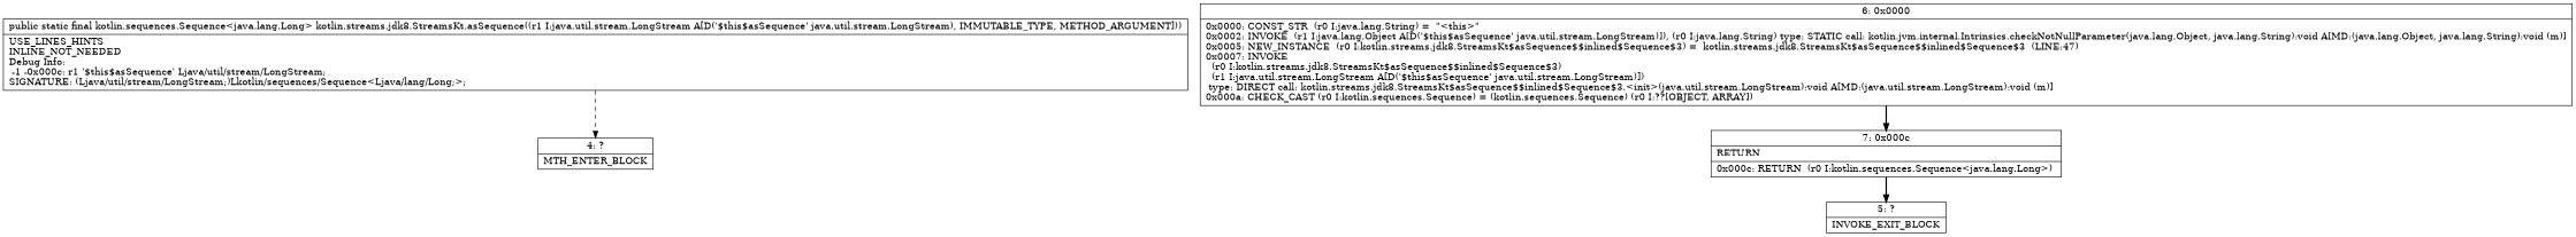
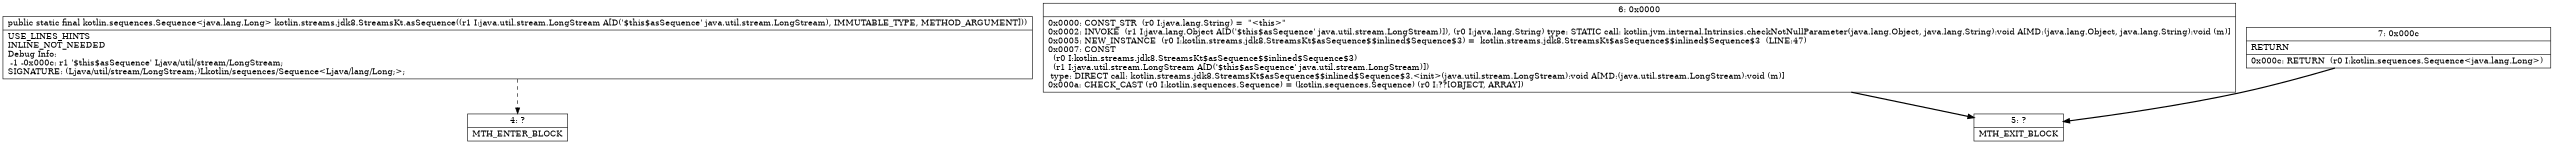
  digraph {
    node [shape=record]
    edge [style=bold]
    n1 [label="{4\:\ ?|MTH_ENTER_BLOCK\l}"]
-   n2 [label="{6\:\ 0x0000|0x0000: CONST_STR  (r0 I:java.lang.String) =  \"\<this\>\" \l0x0002: INVOKE  (r1 I:java.lang.Object A[D('$this$asSequence' java.util.stream.LongStream)]), (r0 I:java.lang.String) type: STATIC call: kotlin.jvm.internal.Intrinsics.checkNotNullParameter(java.lang.Object, java.lang.String):void A[MD:(java.lang.Object, java.lang.String):void (m)]\l0x0005: NEW_INSTANCE  (r0 I:kotlin.streams.jdk8.StreamsKt$asSequence$$inlined$Sequence$3) =  kotlin.streams.jdk8.StreamsKt$asSequence$$inlined$Sequence$3  (LINE:47)\l0x0007: INVOKE  \l  (r0 I:kotlin.streams.jdk8.StreamsKt$asSequence$$inlined$Sequence$3)\l  (r1 I:java.util.stream.LongStream A[D('$this$asSequence' java.util.stream.LongStream)])\l type: DIRECT call: kotlin.streams.jdk8.StreamsKt$asSequence$$inlined$Sequence$3.\<init\>(java.util.stream.LongStream):void A[MD:(java.util.stream.LongStream):void (m)]\l0x000a: CHECK_CAST (r0 I:kotlin.sequences.Sequence) = (kotlin.sequences.Sequence) (r0 I:??[OBJECT, ARRAY]) \l}"]
+   n2 [label="{6\:\ 0x0000|0x0000: CONST_STR  (r0 I:java.lang.String) =  \"\<this\>\" \l0x0002: INVOKE  (r1 I:java.lang.Object A[D('$this$asSequence' java.util.stream.LongStream)]), (r0 I:java.lang.String) type: STATIC call: kotlin.jvm.internal.Intrinsics.checkNotNullParameter(java.lang.Object, java.lang.String):void A[MD:(java.lang.Object, java.lang.String):void (m)]\l0x0005: NEW_INSTANCE  (r0 I:kotlin.streams.jdk8.StreamsKt$asSequence$$inlined$Sequence$3) =  kotlin.streams.jdk8.StreamsKt$asSequence$$inlined$Sequence$3  (LINE:47)\l0x0007: CONST  \l  (r0 I:kotlin.streams.jdk8.StreamsKt$asSequence$$inlined$Sequence$3)\l  (r1 I:java.util.stream.LongStream A[D('$this$asSequence' java.util.stream.LongStream)])\l type: DIRECT call: kotlin.streams.jdk8.StreamsKt$asSequence$$inlined$Sequence$3.\<init\>(java.util.stream.LongStream):void A[MD:(java.util.stream.LongStream):void (m)]\l0x000a: CHECK_CAST (r0 I:kotlin.sequences.Sequence) = (kotlin.sequences.Sequence) (r0 I:??[OBJECT, ARRAY]) \l}"]
    n3 [label="{7\:\ 0x000c|RETURN\l|0x000c: RETURN  (r0 I:kotlin.sequences.Sequence\<java.lang.Long\>) \l}"]
-   n4 [label="{5\:\ ?|INVOKE_EXIT_BLOCK\l}"]
+   n4 [label="{5\:\ ?|MTH_EXIT_BLOCK\l}"]
    n5 [label="{public static final kotlin.sequences.Sequence\<java.lang.Long\> kotlin.streams.jdk8.StreamsKt.asSequence((r1 I:java.util.stream.LongStream A[D('$this$asSequence' java.util.stream.LongStream), IMMUTABLE_TYPE, METHOD_ARGUMENT]))  | USE_LINES_HINTS\lINLINE_NOT_NEEDED\lDebug Info:\l  \-1 \-0x000c: r1 '$this$asSequence' Ljava\/util\/stream\/LongStream;\lSIGNATURE: (Ljava\/util\/stream\/LongStream;)Lkotlin\/sequences\/Sequence\<Ljava\/lang\/Long;\>;\l}"]
-   n2 -> n3
+   n2 -> n4
    n3 -> n4
    n5 -> n1 [style=dashed]
  }
